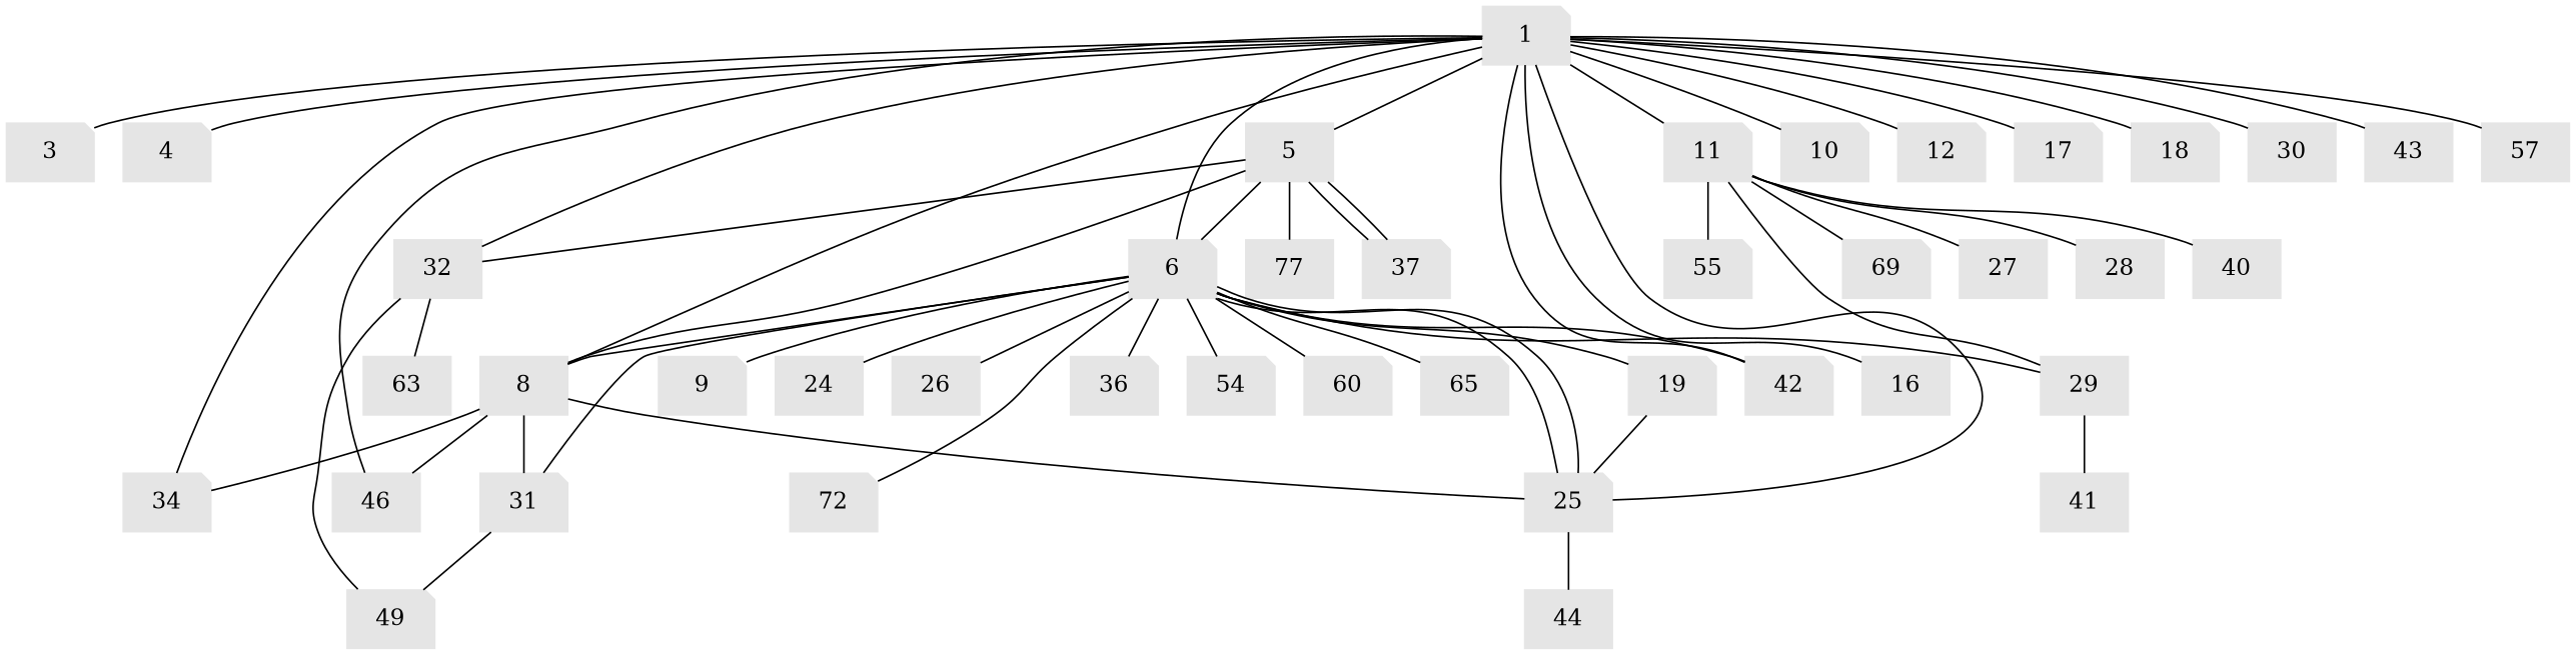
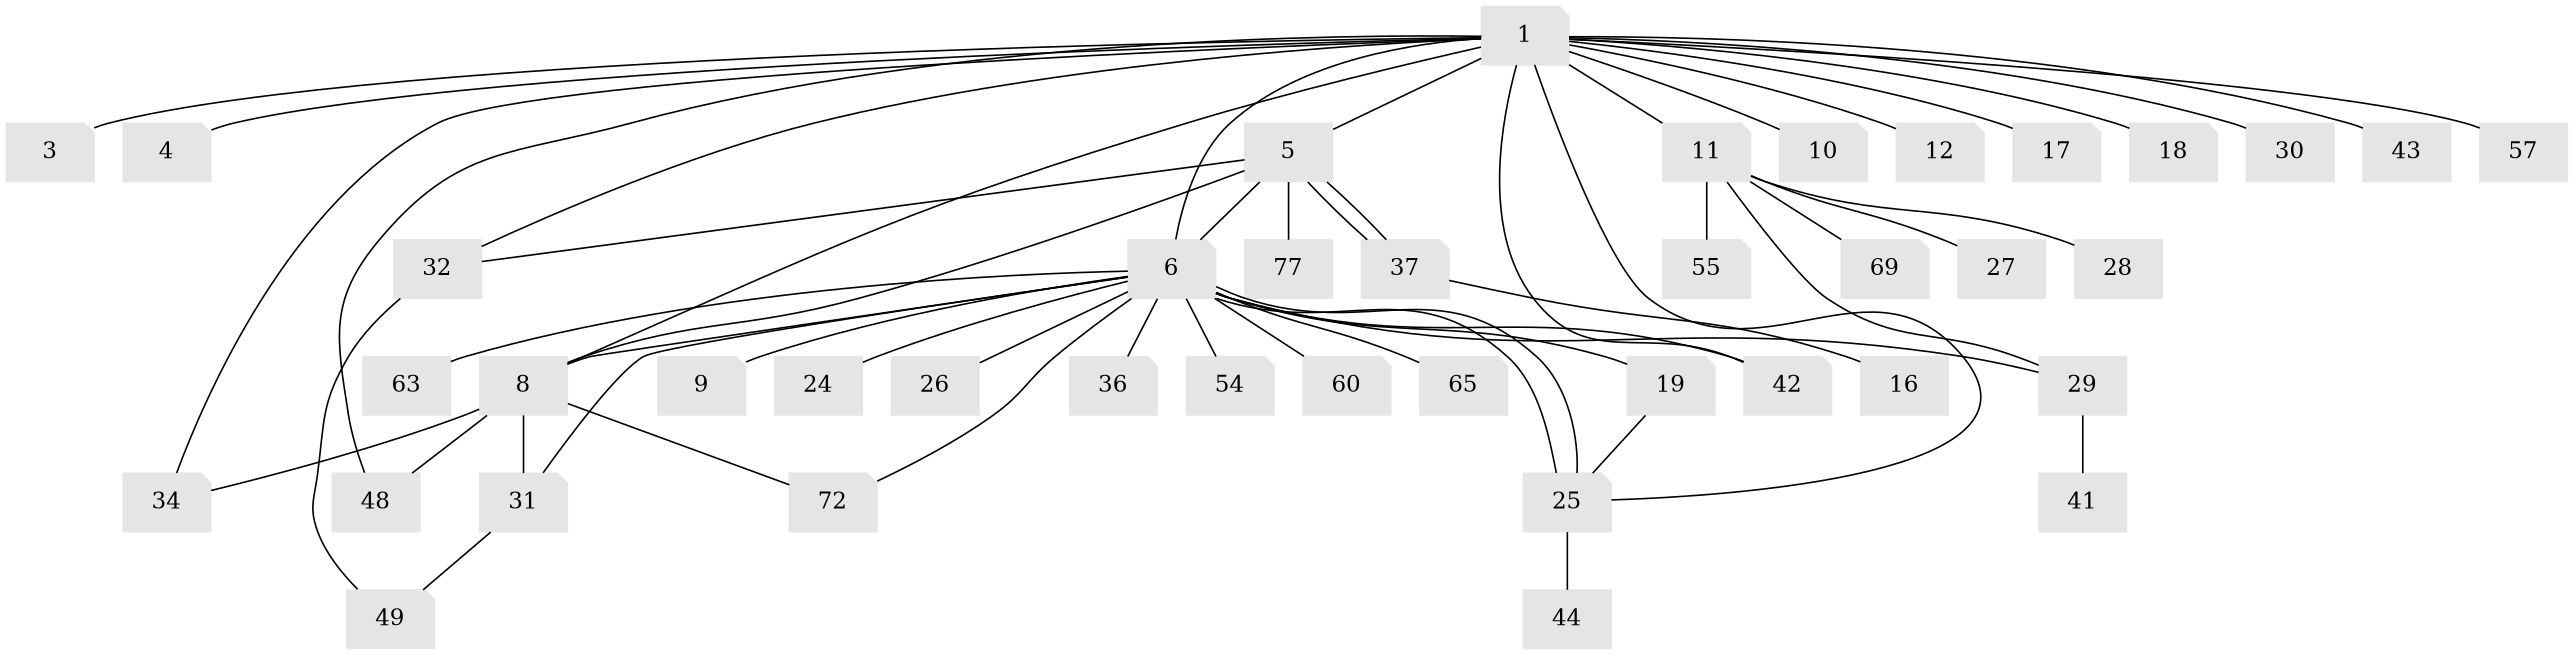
  graph {
    node [color=gray90 shape=note style=filled]
    1 [super="+45+2+14+7"]
    3
    4
    5 [shape=box super="+15"]
    6 [super="+25"]
    8 [shape=box super="+51+50+21"]
    10
    11 [super="+39"]
    12
    16 [shape=box]
    17
    18
    n13 [label=25 super="+33"]
    30 [shape=box]
    32 [shape=box]
    34 [super="+66"]
    42 [super="+75"]
    43 [shape=box]
-   46 [shape=box super="+48+47"]
+   46 [shape=box super="+48+47" label=48]
    57 [shape=box]
    37
    77 [shape=box]
    9
    19 [super="+22+85+58"]
    24 [shape=box]
    26 [shape=box super="+82+59"]
    29 [shape=box super="+52+73"]
    31 [super="+61"]
    36
    54
    60
    63 [shape=box]
    65
    72
    27 [shape=box]
    n36 [label=28 shape=box]
-   40 [shape=box]
    55
    69 [super="+84"]
    44 [shape=box super="+78+56"]
    49 [super="+62"]
    41 [shape=box]
    1 -- 3
    1 -- 4 [weight=3]
    1 -- 5
    1 -- 6 [weight=2]
    1 -- 8
    1 -- 10
    1 -- 11 [weight=2]
    1 -- 12
-   1 -- 16 [weight=2]
+   37 -- 16 [weight=2]
    1 -- 17
    1 -- 18
    1 -- n13
    1 -- 30
    1 -- 32
    1 -- 34
    1 -- 42
    1 -- 43
    1 -- 46
    1 -- 57
    5 -- 6
    5 -- 8
    5 -- 32
    5 -- 37
    5 -- 37
    5 -- 77
    6 -- 8
    6 -- n13
    6 -- n13
    6 -- 42
    6 -- 9
    6 -- 19
    6 -- 24
    6 -- 26
    6 -- 29
    6 -- 31
    6 -- 36
    6 -- 54
    6 -- 60
-   32 -- 63
+   6 -- 63
    6 -- 65
    6 -- 72
-   8 -- n13
+   8 -- 72
    8 -- 34
    8 -- 46
    8 -- 31
    11 -- 29
    11 -- 27
    11 -- n36
-   11 -- 40
    11 -- 55
    11 -- 69
    n13 -- 44
    32 -- 49
    19 -- n13
    29 -- 41
    31 -- 49
  }
